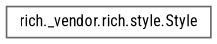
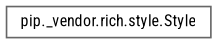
  digraph {
    rankdir=LR
    fontname="Roboto Condensed"
-   n1 [color=grey40 fillcolor=white fontname="Roboto Condensed" fontsize=10 height=0.2 label="rich._vendor.rich.style.Style" shape=box style=filled width=0.4]
+   n1 [color=grey40 fillcolor=white fontname="Roboto Condensed" fontsize=10 height=0.2 label="pip._vendor.rich.style.Style" shape=box style=filled width=0.4]
  }
